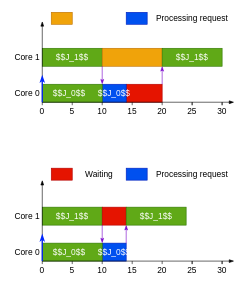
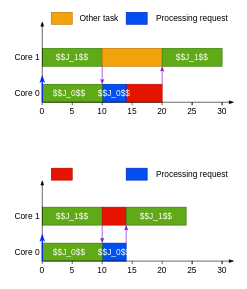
  <mxCell id="0" />
  <mxCell id="1" parent="0" />
  <mxCell id="2" value="" style="rounded=0;whiteSpace=wrap;html=1;align=center;fillColor=#e51400;strokeColor=#B20000;fontColor=#ffffff;" vertex="1" parent="1"><mxGeometry x="210" y="140" width="60" height="30" as="geometry" /></mxCell>
  <mxCell id="3" value="" style="rounded=0;whiteSpace=wrap;html=1;align=center;fillColor=#0050ef;strokeColor=#001DBC;fontColor=#ffffff;" parent="1" vertex="1"><mxGeometry x="170" y="140" width="40" height="30" as="geometry" /></mxCell>
  <mxCell id="4" value="" style="rounded=0;whiteSpace=wrap;html=1;align=center;fillColor=#60a917;strokeColor=#2D7600;fontColor=#ffffff;" parent="1" vertex="1"><mxGeometry x="70" y="80" width="100" height="30" as="geometry" /></mxCell>
  <mxCell id="5" value="$$J_1$$" style="text;html=1;align=center;verticalAlign=middle;whiteSpace=wrap;rounded=0;fontSize=14;fontColor=#FFFFFF;" parent="1" vertex="1"><mxGeometry x="95" y="85" width="50" height="20" as="geometry" /></mxCell>
  <mxCell id="6" value="" style="rounded=0;whiteSpace=wrap;html=1;align=center;fillColor=#60a917;strokeColor=#2D7600;fontColor=#ffffff;" parent="1" vertex="1"><mxGeometry x="70" y="140" width="100" height="30" as="geometry" /></mxCell>
  <mxCell id="7" value="" style="endArrow=blockThin;html=1;endFill=1;" parent="1" edge="1"><mxGeometry width="50" height="50" relative="1" as="geometry"><mxPoint x="70" y="170" as="sourcePoint" /><mxPoint x="390" y="170" as="targetPoint" /></mxGeometry></mxCell>
  <mxCell id="8" value="" style="endArrow=blockThin;html=1;strokeColor=#000000;endFill=1;exitX=0.5;exitY=0;exitDx=0;exitDy=0;" parent="1" source="9" edge="1"><mxGeometry width="50" height="50" relative="1" as="geometry"><mxPoint x="70" y="140" as="sourcePoint" /><mxPoint x="70" y="35" as="targetPoint" /></mxGeometry></mxCell>
  <mxCell id="9" value="&lt;div style=&quot;font-size: 14px;&quot;&gt;0&lt;/div&gt;" style="text;html=1;strokeColor=none;fillColor=none;align=center;verticalAlign=middle;whiteSpace=wrap;rounded=0;fontSize=14;" parent="1" vertex="1"><mxGeometry x="60" y="175" width="20" height="20" as="geometry" /></mxCell>
  <mxCell id="10" value="5" style="text;html=1;strokeColor=none;fillColor=none;align=center;verticalAlign=middle;whiteSpace=wrap;rounded=0;fontSize=14;" parent="1" vertex="1"><mxGeometry x="110" y="175" width="20" height="20" as="geometry" /></mxCell>
  <mxCell id="11" value="10" style="text;html=1;strokeColor=none;fillColor=none;align=center;verticalAlign=middle;whiteSpace=wrap;rounded=0;fontSize=14;" parent="1" vertex="1"><mxGeometry x="160" y="175" width="20" height="20" as="geometry" /></mxCell>
  <mxCell id="12" value="15" style="text;html=1;strokeColor=none;fillColor=none;align=center;verticalAlign=middle;whiteSpace=wrap;rounded=0;fontSize=14;" parent="1" vertex="1"><mxGeometry x="210" y="175" width="20" height="20" as="geometry" /></mxCell>
  <mxCell id="13" value="20" style="text;html=1;strokeColor=none;fillColor=none;align=center;verticalAlign=middle;whiteSpace=wrap;rounded=0;fontSize=14;" parent="1" vertex="1"><mxGeometry x="260" y="175" width="20" height="20" as="geometry" /></mxCell>
  <mxCell id="14" value="" style="endArrow=classicThin;html=1;strokeColor=#0027FF;fillColor=#0050ef;endFill=1;strokeWidth=2;" parent="1" edge="1"><mxGeometry width="50" height="50" relative="1" as="geometry"><mxPoint x="70" y="170" as="sourcePoint" /><mxPoint x="70" y="125" as="targetPoint" /></mxGeometry></mxCell>
  <mxCell id="15" value="Core 0" style="text;html=1;strokeColor=none;fillColor=none;align=center;verticalAlign=middle;whiteSpace=wrap;rounded=0;fontSize=14;fontColor=#000000;" parent="1" vertex="1"><mxGeometry x="20" y="145" width="50" height="20" as="geometry" /></mxCell>
  <mxCell id="16" value="Core 1" style="text;html=1;strokeColor=none;fillColor=none;align=center;verticalAlign=middle;whiteSpace=wrap;rounded=0;fontSize=14;fontColor=#000000;" parent="1" vertex="1"><mxGeometry x="20" y="85" width="50" height="20" as="geometry" /></mxCell>
  <mxCell id="17" value="" style="endArrow=none;html=1;" parent="1" source="18" edge="1"><mxGeometry width="50" height="50" relative="1" as="geometry"><mxPoint x="320" y="200" as="sourcePoint" /><mxPoint x="320" y="170" as="targetPoint" /></mxGeometry></mxCell>
  <mxCell id="18" value="25" style="text;html=1;strokeColor=none;fillColor=none;align=center;verticalAlign=middle;whiteSpace=wrap;rounded=0;fontSize=14;" parent="1" vertex="1"><mxGeometry x="310" y="175" width="20" height="20" as="geometry" /></mxCell>
  <mxCell id="19" value="" style="endArrow=none;html=1;exitX=0.5;exitY=0;exitDx=0;exitDy=0;" parent="1" source="18" edge="1"><mxGeometry width="50" height="50" relative="1" as="geometry"><mxPoint x="320" y="200" as="sourcePoint" /><mxPoint x="320" y="170" as="targetPoint" /></mxGeometry></mxCell>
  <mxCell id="20" value="" style="endArrow=none;html=1;exitX=0.5;exitY=0;exitDx=0;exitDy=0;" parent="1" source="13" edge="1"><mxGeometry width="50" height="50" relative="1" as="geometry"><mxPoint x="325" y="180" as="sourcePoint" /><mxPoint x="270" y="170" as="targetPoint" /></mxGeometry></mxCell>
  <mxCell id="21" value="" style="endArrow=none;html=1;exitX=0.5;exitY=0;exitDx=0;exitDy=0;" parent="1" source="12" edge="1"><mxGeometry width="50" height="50" relative="1" as="geometry"><mxPoint x="330" y="185" as="sourcePoint" /><mxPoint x="220" y="170" as="targetPoint" /></mxGeometry></mxCell>
  <mxCell id="22" value="" style="endArrow=none;html=1;exitX=0.5;exitY=0;exitDx=0;exitDy=0;" parent="1" source="11" edge="1"><mxGeometry width="50" height="50" relative="1" as="geometry"><mxPoint x="225" y="180" as="sourcePoint" /><mxPoint x="170" y="170" as="targetPoint" /></mxGeometry></mxCell>
  <mxCell id="23" value="" style="endArrow=none;html=1;exitX=0.5;exitY=0;exitDx=0;exitDy=0;" parent="1" source="10" edge="1"><mxGeometry width="50" height="50" relative="1" as="geometry"><mxPoint x="230" y="185" as="sourcePoint" /><mxPoint x="120" y="170" as="targetPoint" /></mxGeometry></mxCell>
  <mxCell id="24" value="$$J_0$$" style="text;html=1;align=center;verticalAlign=middle;whiteSpace=wrap;rounded=0;fontSize=14;fontColor=#FFFFFF;" parent="1" vertex="1"><mxGeometry x="90" y="145" width="50" height="20" as="geometry" /></mxCell>
  <mxCell id="25" value="$$J_3$$" style="text;html=1;align=center;verticalAlign=middle;whiteSpace=wrap;rounded=0;fontSize=14;fontColor=#FFFFFF;" parent="1" vertex="1"><mxGeometry x="260" y="55" width="50" height="20" as="geometry" /></mxCell>
  <mxCell id="26" value="" style="endArrow=none;html=1;" parent="1" source="27" edge="1"><mxGeometry width="50" height="50" relative="1" as="geometry"><mxPoint x="370" y="200" as="sourcePoint" /><mxPoint x="370" y="170" as="targetPoint" /></mxGeometry></mxCell>
  <mxCell id="27" value="30" style="text;html=1;strokeColor=none;fillColor=none;align=center;verticalAlign=middle;whiteSpace=wrap;rounded=0;fontSize=14;" parent="1" vertex="1"><mxGeometry x="360" y="175" width="20" height="20" as="geometry" /></mxCell>
  <mxCell id="28" value="" style="endArrow=none;html=1;exitX=0.5;exitY=0;exitDx=0;exitDy=0;" parent="1" source="27" edge="1"><mxGeometry width="50" height="50" relative="1" as="geometry"><mxPoint x="370" y="200" as="sourcePoint" /><mxPoint x="370" y="170" as="targetPoint" /></mxGeometry></mxCell>
  <mxCell id="29" value="" style="rounded=0;whiteSpace=wrap;html=1;align=center;fillColor=#f0a30a;strokeColor=#BD7000;fontColor=#ffffff;" parent="1" vertex="1"><mxGeometry x="170" y="80" width="100" height="30" as="geometry" /></mxCell>
  <mxCell id="30" value="" style="rounded=0;whiteSpace=wrap;html=1;align=center;fillColor=#60a917;strokeColor=#2D7600;fontColor=#ffffff;" parent="1" vertex="1"><mxGeometry x="270" y="80" width="100" height="30" as="geometry" /></mxCell>
  <mxCell id="31" value="$$J_1$$" style="text;html=1;align=center;verticalAlign=middle;whiteSpace=wrap;rounded=0;fontSize=14;fontColor=#FFFFFF;" parent="1" vertex="1"><mxGeometry x="295" y="85" width="50" height="20" as="geometry" /></mxCell>
  <mxCell id="32" value="" style="endArrow=classicThin;html=1;endFill=1;fillColor=#aa00ff;strokeColor=#7700CC;entryX=0;entryY=0;entryDx=0;entryDy=0;exitX=0;exitY=1;exitDx=0;exitDy=0;" parent="1" source="29" target="3" edge="1"><mxGeometry width="50" height="50" relative="1" as="geometry"><mxPoint x="140" y="60" as="sourcePoint" /><mxPoint x="200" y="35" as="targetPoint" /></mxGeometry></mxCell>
  <mxCell id="33" value="$$J_0$$" style="text;html=1;align=center;verticalAlign=middle;whiteSpace=wrap;rounded=0;fontSize=14;fontColor=#FFFFFF;" parent="1" vertex="1"><mxGeometry x="165" y="145" width="50" height="20" as="geometry" /></mxCell>
  <mxCell id="34" value="" style="endArrow=classicThin;html=1;endFill=1;fillColor=#aa00ff;strokeColor=#7700CC;entryX=0;entryY=1;entryDx=0;entryDy=0;exitX=1;exitY=0;exitDx=0;exitDy=0;" parent="1" source="2" target="30" edge="1"><mxGeometry width="50" height="50" relative="1" as="geometry"><mxPoint x="175" y="115" as="sourcePoint" /><mxPoint x="175" y="145" as="targetPoint" /></mxGeometry></mxCell>
  <mxCell id="35" value="" style="rounded=0;whiteSpace=wrap;html=1;align=center;fillColor=#f0a30a;strokeColor=#BD7000;fontColor=#ffffff;" parent="1" vertex="1"><mxGeometry x="85" y="20" width="35" height="20" as="geometry" /></mxCell>
+ <mxCell id="36" value="Other task" style="text;html=1;strokeColor=none;fillColor=none;align=center;verticalAlign=middle;whiteSpace=wrap;rounded=0;fontSize=14;fontColor=#000000;" parent="1" vertex="1"><mxGeometry x="130" y="20" width="70" height="20" as="geometry" /></mxCell>
  <mxCell id="37" value="" style="rounded=0;whiteSpace=wrap;html=1;align=center;fillColor=#0050ef;strokeColor=#001DBC;fontColor=#ffffff;" parent="1" vertex="1"><mxGeometry x="170" y="405" width="40" height="30" as="geometry" /></mxCell>
  <mxCell id="38" value="" style="rounded=0;whiteSpace=wrap;html=1;align=center;fillColor=#60a917;strokeColor=#2D7600;fontColor=#ffffff;" parent="1" vertex="1"><mxGeometry x="70" y="345" width="100" height="30" as="geometry" /></mxCell>
  <mxCell id="39" value="$$J_1$$" style="text;html=1;align=center;verticalAlign=middle;whiteSpace=wrap;rounded=0;fontSize=14;fontColor=#FFFFFF;" parent="1" vertex="1"><mxGeometry x="95" y="350" width="50" height="20" as="geometry" /></mxCell>
  <mxCell id="40" value="" style="rounded=0;whiteSpace=wrap;html=1;align=center;fillColor=#60a917;strokeColor=#2D7600;fontColor=#ffffff;" parent="1" vertex="1"><mxGeometry x="70" y="405" width="100" height="30" as="geometry" /></mxCell>
  <mxCell id="41" value="" style="endArrow=blockThin;html=1;endFill=1;" parent="1" edge="1"><mxGeometry width="50" height="50" relative="1" as="geometry"><mxPoint x="70" y="435" as="sourcePoint" /><mxPoint x="390" y="435" as="targetPoint" /></mxGeometry></mxCell>
  <mxCell id="42" value="" style="endArrow=blockThin;html=1;strokeColor=#000000;endFill=1;exitX=0.5;exitY=0;exitDx=0;exitDy=0;" parent="1" source="43" edge="1"><mxGeometry width="50" height="50" relative="1" as="geometry"><mxPoint x="70" y="405" as="sourcePoint" /><mxPoint x="70" y="300" as="targetPoint" /></mxGeometry></mxCell>
  <mxCell id="43" value="&lt;div style=&quot;font-size: 14px;&quot;&gt;0&lt;/div&gt;" style="text;html=1;strokeColor=none;fillColor=none;align=center;verticalAlign=middle;whiteSpace=wrap;rounded=0;fontSize=14;" parent="1" vertex="1"><mxGeometry x="60" y="440" width="20" height="20" as="geometry" /></mxCell>
  <mxCell id="44" value="5" style="text;html=1;strokeColor=none;fillColor=none;align=center;verticalAlign=middle;whiteSpace=wrap;rounded=0;fontSize=14;" parent="1" vertex="1"><mxGeometry x="110" y="440" width="20" height="20" as="geometry" /></mxCell>
  <mxCell id="45" value="10" style="text;html=1;strokeColor=none;fillColor=none;align=center;verticalAlign=middle;whiteSpace=wrap;rounded=0;fontSize=14;" parent="1" vertex="1"><mxGeometry x="160" y="440" width="20" height="20" as="geometry" /></mxCell>
  <mxCell id="46" value="15" style="text;html=1;strokeColor=none;fillColor=none;align=center;verticalAlign=middle;whiteSpace=wrap;rounded=0;fontSize=14;" parent="1" vertex="1"><mxGeometry x="210" y="440" width="20" height="20" as="geometry" /></mxCell>
  <mxCell id="47" value="20" style="text;html=1;strokeColor=none;fillColor=none;align=center;verticalAlign=middle;whiteSpace=wrap;rounded=0;fontSize=14;" parent="1" vertex="1"><mxGeometry x="260" y="440" width="20" height="20" as="geometry" /></mxCell>
  <mxCell id="48" value="" style="endArrow=classicThin;html=1;strokeColor=#0027FF;fillColor=#0050ef;endFill=1;strokeWidth=2;" parent="1" edge="1"><mxGeometry width="50" height="50" relative="1" as="geometry"><mxPoint x="70" y="435" as="sourcePoint" /><mxPoint x="70" y="390" as="targetPoint" /></mxGeometry></mxCell>
  <mxCell id="49" value="Core 0" style="text;html=1;strokeColor=none;fillColor=none;align=center;verticalAlign=middle;whiteSpace=wrap;rounded=0;fontSize=14;fontColor=#000000;" parent="1" vertex="1"><mxGeometry x="20" y="410" width="50" height="20" as="geometry" /></mxCell>
  <mxCell id="50" value="Core 1" style="text;html=1;strokeColor=none;fillColor=none;align=center;verticalAlign=middle;whiteSpace=wrap;rounded=0;fontSize=14;fontColor=#000000;" parent="1" vertex="1"><mxGeometry x="20" y="350" width="50" height="20" as="geometry" /></mxCell>
  <mxCell id="51" value="" style="endArrow=none;html=1;" parent="1" source="52" edge="1"><mxGeometry width="50" height="50" relative="1" as="geometry"><mxPoint x="320" y="465" as="sourcePoint" /><mxPoint x="320" y="435" as="targetPoint" /></mxGeometry></mxCell>
  <mxCell id="52" value="25" style="text;html=1;strokeColor=none;fillColor=none;align=center;verticalAlign=middle;whiteSpace=wrap;rounded=0;fontSize=14;" parent="1" vertex="1"><mxGeometry x="310" y="440" width="20" height="20" as="geometry" /></mxCell>
  <mxCell id="53" value="" style="endArrow=none;html=1;exitX=0.5;exitY=0;exitDx=0;exitDy=0;" parent="1" source="52" edge="1"><mxGeometry width="50" height="50" relative="1" as="geometry"><mxPoint x="320" y="465" as="sourcePoint" /><mxPoint x="320" y="435" as="targetPoint" /></mxGeometry></mxCell>
  <mxCell id="54" value="" style="endArrow=none;html=1;exitX=0.5;exitY=0;exitDx=0;exitDy=0;" parent="1" source="47" edge="1"><mxGeometry width="50" height="50" relative="1" as="geometry"><mxPoint x="325" y="445" as="sourcePoint" /><mxPoint x="270" y="435" as="targetPoint" /></mxGeometry></mxCell>
  <mxCell id="55" value="" style="endArrow=none;html=1;exitX=0.5;exitY=0;exitDx=0;exitDy=0;" parent="1" source="46" edge="1"><mxGeometry width="50" height="50" relative="1" as="geometry"><mxPoint x="330" y="450" as="sourcePoint" /><mxPoint x="220" y="435" as="targetPoint" /></mxGeometry></mxCell>
  <mxCell id="56" value="" style="endArrow=none;html=1;exitX=0.5;exitY=0;exitDx=0;exitDy=0;" parent="1" source="45" edge="1"><mxGeometry width="50" height="50" relative="1" as="geometry"><mxPoint x="225" y="445" as="sourcePoint" /><mxPoint x="170" y="435" as="targetPoint" /></mxGeometry></mxCell>
  <mxCell id="57" value="" style="endArrow=none;html=1;exitX=0.5;exitY=0;exitDx=0;exitDy=0;" parent="1" source="44" edge="1"><mxGeometry width="50" height="50" relative="1" as="geometry"><mxPoint x="230" y="450" as="sourcePoint" /><mxPoint x="120" y="435" as="targetPoint" /></mxGeometry></mxCell>
  <mxCell id="58" value="$$J_0$$" style="text;html=1;align=center;verticalAlign=middle;whiteSpace=wrap;rounded=0;fontSize=14;fontColor=#FFFFFF;" parent="1" vertex="1"><mxGeometry x="90" y="410" width="50" height="20" as="geometry" /></mxCell>
  <mxCell id="59" value="$$J_3$$" style="text;html=1;align=center;verticalAlign=middle;whiteSpace=wrap;rounded=0;fontSize=14;fontColor=#FFFFFF;" parent="1" vertex="1"><mxGeometry x="260" y="320" width="50" height="20" as="geometry" /></mxCell>
  <mxCell id="60" value="" style="endArrow=none;html=1;" parent="1" source="61" edge="1"><mxGeometry width="50" height="50" relative="1" as="geometry"><mxPoint x="370" y="465" as="sourcePoint" /><mxPoint x="370" y="435" as="targetPoint" /></mxGeometry></mxCell>
  <mxCell id="61" value="30" style="text;html=1;strokeColor=none;fillColor=none;align=center;verticalAlign=middle;whiteSpace=wrap;rounded=0;fontSize=14;" parent="1" vertex="1"><mxGeometry x="360" y="440" width="20" height="20" as="geometry" /></mxCell>
  <mxCell id="62" value="" style="endArrow=none;html=1;exitX=0.5;exitY=0;exitDx=0;exitDy=0;" parent="1" source="61" edge="1"><mxGeometry width="50" height="50" relative="1" as="geometry"><mxPoint x="370" y="465" as="sourcePoint" /><mxPoint x="370" y="435" as="targetPoint" /></mxGeometry></mxCell>
  <mxCell id="63" value="" style="rounded=0;whiteSpace=wrap;html=1;align=center;fillColor=#e51400;strokeColor=#B20000;fontColor=#ffffff;" parent="1" vertex="1"><mxGeometry x="170" y="345" width="40" height="30" as="geometry" /></mxCell>
  <mxCell id="64" value="" style="rounded=0;whiteSpace=wrap;html=1;align=center;fillColor=#60a917;strokeColor=#2D7600;fontColor=#ffffff;" parent="1" vertex="1"><mxGeometry x="210" y="345" width="100" height="30" as="geometry" /></mxCell>
  <mxCell id="65" value="$$J_1$$" style="text;html=1;align=center;verticalAlign=middle;whiteSpace=wrap;rounded=0;fontSize=14;fontColor=#FFFFFF;" parent="1" vertex="1"><mxGeometry x="235" y="350" width="50" height="20" as="geometry" /></mxCell>
  <mxCell id="66" value="" style="endArrow=classicThin;html=1;endFill=1;fillColor=#aa00ff;strokeColor=#7700CC;entryX=0;entryY=0;entryDx=0;entryDy=0;exitX=0;exitY=1;exitDx=0;exitDy=0;" parent="1" source="63" target="37" edge="1"><mxGeometry width="50" height="50" relative="1" as="geometry"><mxPoint x="140" y="325" as="sourcePoint" /><mxPoint x="200" y="300" as="targetPoint" /></mxGeometry></mxCell>
  <mxCell id="67" value="$$J_0$$" style="text;html=1;align=center;verticalAlign=middle;whiteSpace=wrap;rounded=0;fontSize=14;fontColor=#FFFFFF;" parent="1" vertex="1"><mxGeometry x="165" y="410" width="50" height="20" as="geometry" /></mxCell>
  <mxCell id="68" value="" style="endArrow=classicThin;html=1;endFill=1;fillColor=#aa00ff;strokeColor=#7700CC;entryX=0;entryY=1;entryDx=0;entryDy=0;exitX=1;exitY=0;exitDx=0;exitDy=0;" parent="1" source="37" target="64" edge="1"><mxGeometry width="50" height="50" relative="1" as="geometry"><mxPoint x="175" y="380" as="sourcePoint" /><mxPoint x="175" y="410" as="targetPoint" /></mxGeometry></mxCell>
  <mxCell id="69" value="" style="rounded=0;whiteSpace=wrap;html=1;align=center;fillColor=#0050ef;strokeColor=#001DBC;fontColor=#ffffff;" parent="1" vertex="1"><mxGeometry x="210" y="20" width="35" height="20" as="geometry" /></mxCell>
  <mxCell id="70" value="Processing request" style="text;html=1;strokeColor=none;fillColor=none;align=center;verticalAlign=middle;whiteSpace=wrap;rounded=0;fontSize=14;fontColor=#000000;" parent="1" vertex="1"><mxGeometry x="255" y="20" width="130" height="20" as="geometry" /></mxCell>
  <mxCell id="71" value="" style="rounded=0;whiteSpace=wrap;html=1;align=center;fillColor=#e51400;strokeColor=#B20000;fontColor=#ffffff;" parent="1" vertex="1"><mxGeometry x="85" y="280" width="35" height="20" as="geometry" /></mxCell>
- <mxCell id="72" value="Waiting" style="text;html=1;strokeColor=none;fillColor=none;align=center;verticalAlign=middle;whiteSpace=wrap;rounded=0;fontSize=14;fontColor=#000000;" parent="1" vertex="1"><mxGeometry x="130" y="280" width="70" height="20" as="geometry" /></mxCell>
  <mxCell id="73" value="" style="rounded=0;whiteSpace=wrap;html=1;align=center;fillColor=#0050ef;strokeColor=#001DBC;fontColor=#ffffff;" parent="1" vertex="1"><mxGeometry x="210" y="280" width="35" height="20" as="geometry" /></mxCell>
  <mxCell id="74" value="Processing request" style="text;html=1;strokeColor=none;fillColor=none;align=center;verticalAlign=middle;whiteSpace=wrap;rounded=0;fontSize=14;fontColor=#000000;" parent="1" vertex="1"><mxGeometry x="255" y="280" width="130" height="20" as="geometry" /></mxCell>
